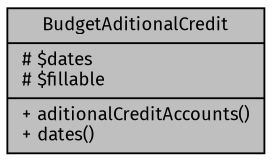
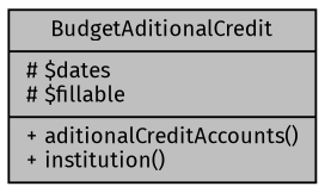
  digraph {
    fontname="Fira Sans"
-   n1 [color=black fillcolor=grey75 fontcolor=black fontname="Fira Sans" fontsize=10 height=0.2 label="{BudgetAditionalCredit\n|# $dates\l# $fillable\l|+ aditionalCreditAccounts()\l+ dates()\l}" shape=record style=filled width=0.4]
+   n1 [color=black fillcolor=grey75 fontcolor=black fontname="Fira Sans" fontsize=10 height=0.2 label="{BudgetAditionalCredit\n|# $dates\l# $fillable\l|+ aditionalCreditAccounts()\l+ institution()\l}" shape=record style=filled width=0.4]
  }
